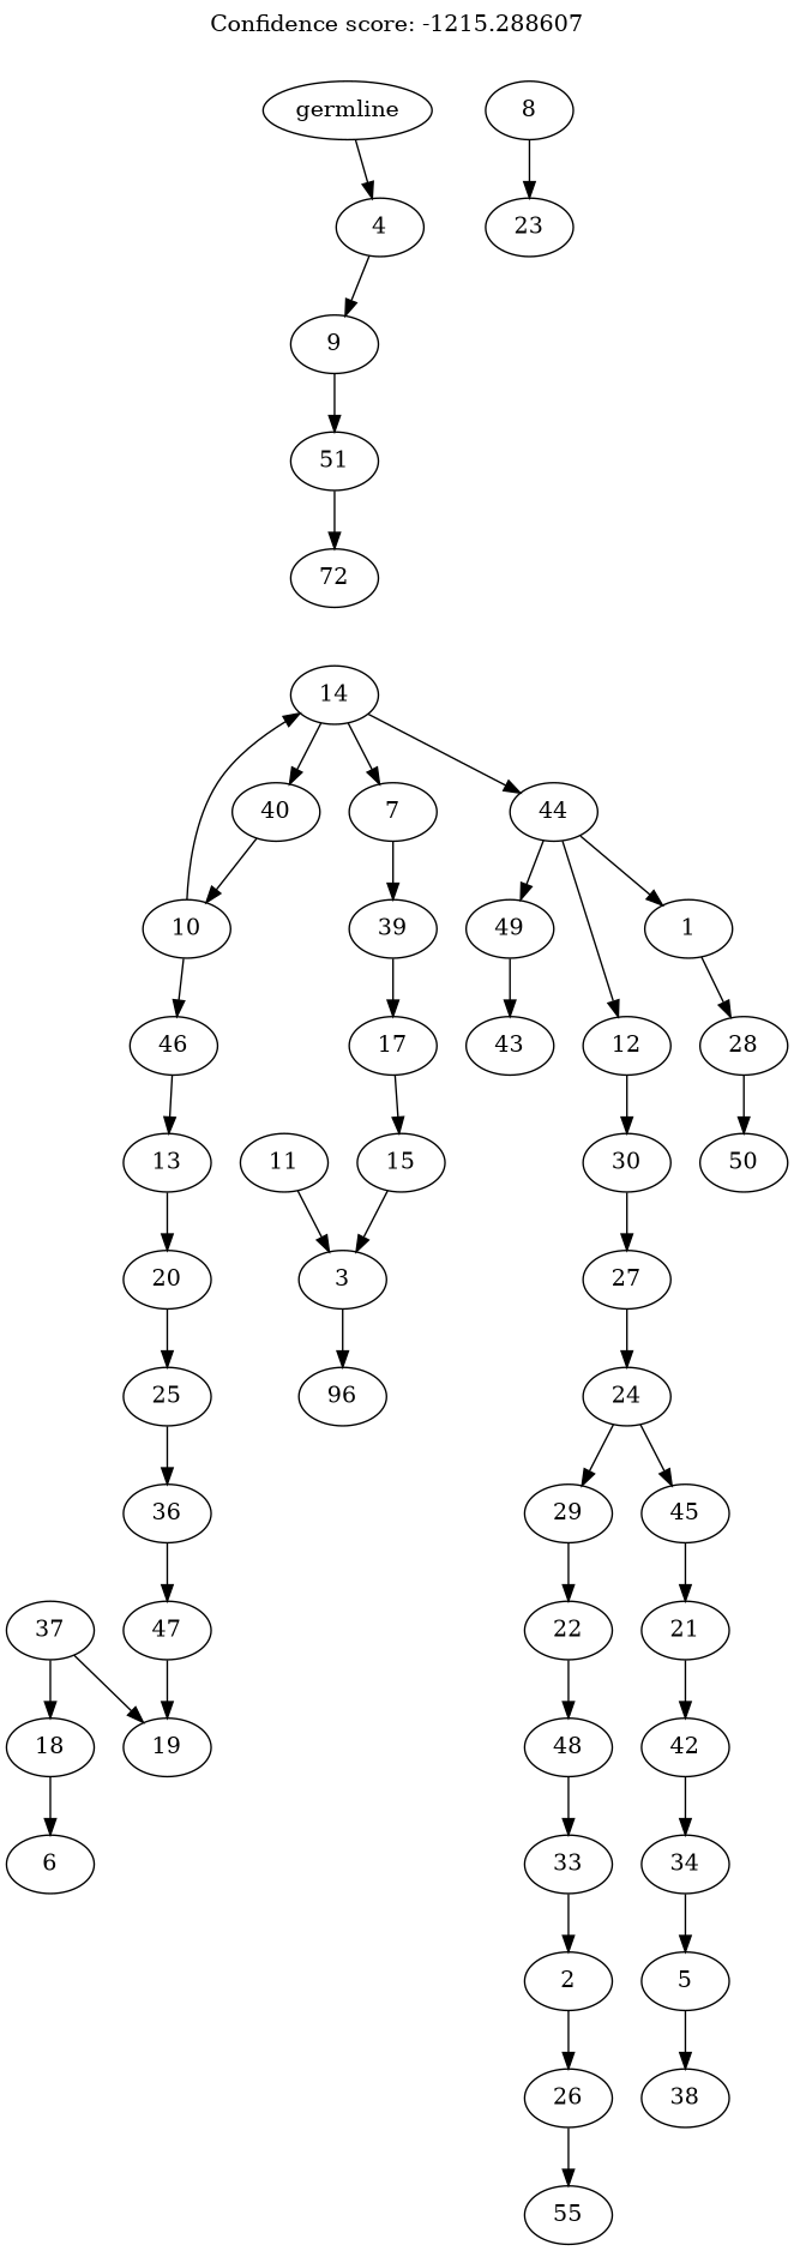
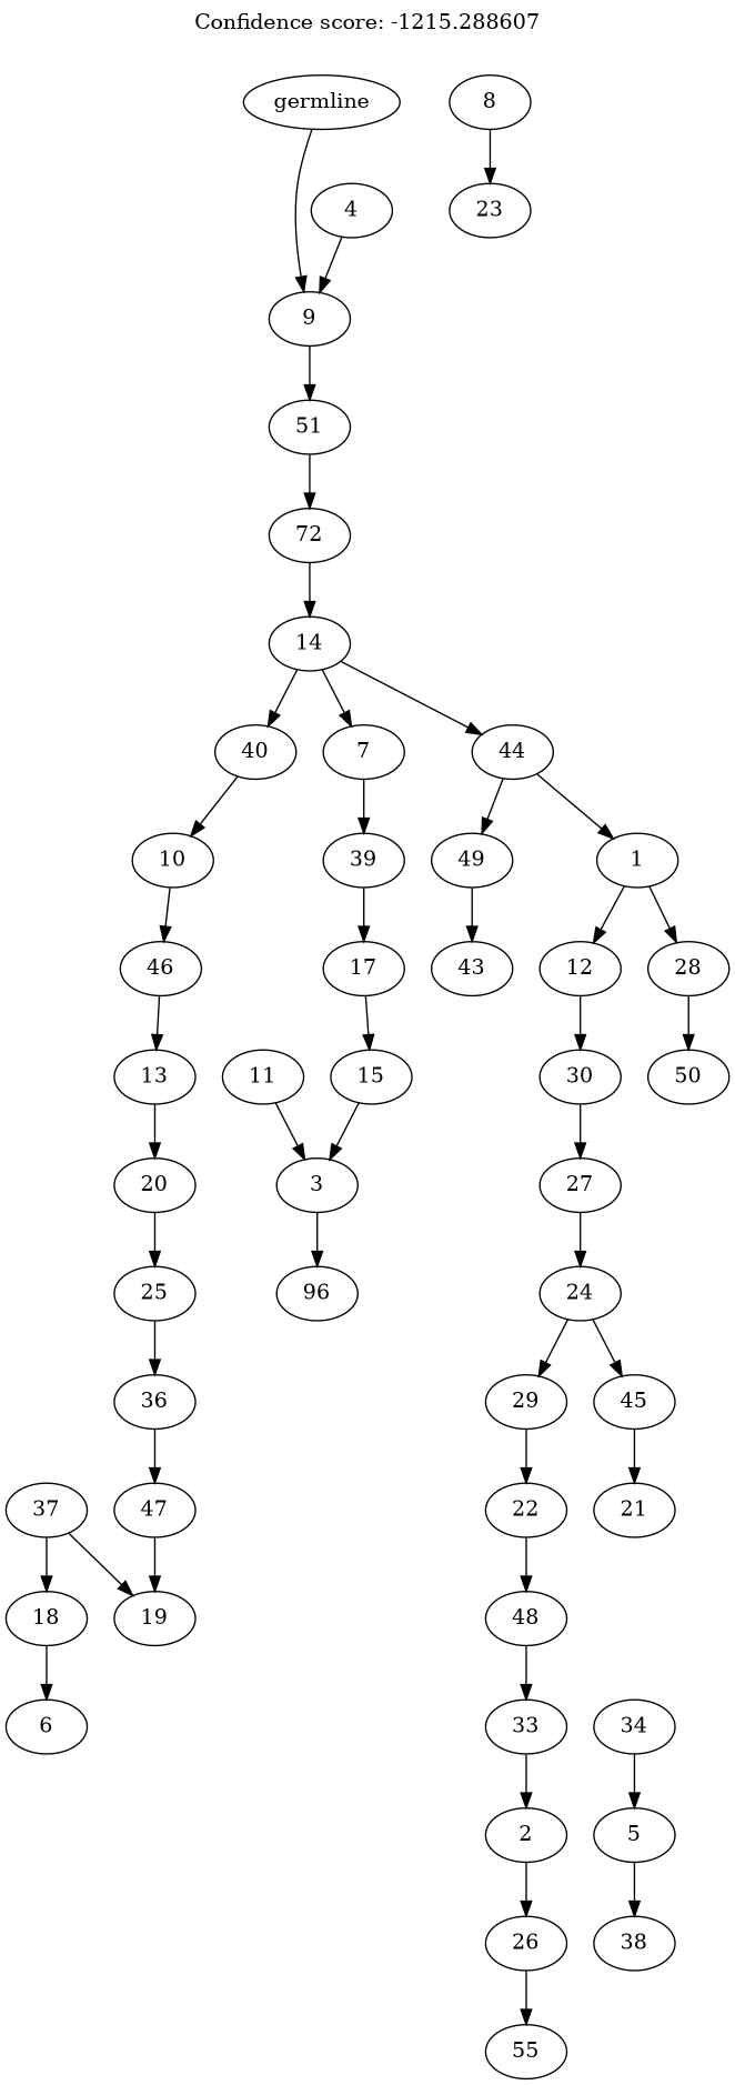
  digraph {
    label="Confidence score: -1215.288607"
    labelloc=t
    n1 [label=3]
    n2 [label=96]
    n3 [label=11]
    n4 [label=15]
    n5 [label=17]
    n6 [label=39]
    n7 [label=7]
    n8 [label=18]
    n9 [label=6]
    n10 [label=37]
    n11 [label=19]
    n12 [label=47]
    n13 [label=36]
    n14 [label=25]
    n15 [label=20]
    n16 [label=13]
    n17 [label=46]
    n18 [label=10]
    n19 [label=40]
    n20 [label=28]
    n21 [label=50]
    n22 [label=5]
    n23 [label=38]
    n24 [label=34]
-   n25 [label=42]
    n26 [label=21]
    n27 [label=45]
    n28 [label=26]
    n29 [label=55]
    n30 [label=2]
    n31 [label=33]
    n32 [label=48]
    n33 [label=22]
    n34 [label=29]
    n35 [label=24]
    n36 [label=27]
    n37 [label=30]
    n38 [label=12]
    n39 [label=1]
    n40 [label=8]
    n41 [label=23]
    n42 [label=43]
    n43 [label=49]
    n44 [label=44]
    n45 [label=14]
    n46 [label=72]
    n47 [label=51]
    n48 [label=9]
    n49 [label=4]
    n50 [label=germline]
    n1 -> n2
    n3 -> n1
    n4 -> n1
    n5 -> n4
    n6 -> n5
    n7 -> n6
    n8 -> n9
    n10 -> n8
    n10 -> n11
    n12 -> n11
    n13 -> n12
    n14 -> n13
    n15 -> n14
    n16 -> n15
    n17 -> n16
    n18 -> n17
    n19 -> n18
    n20 -> n21
    n22 -> n23
    n24 -> n22
-   n25 -> n24
-   n26 -> n25
    n27 -> n26
    n28 -> n29
    n30 -> n28
    n31 -> n30
    n32 -> n31
    n33 -> n32
    n34 -> n33
    n35 -> n27
    n35 -> n34
    n36 -> n35
    n37 -> n36
    n38 -> n37
    n39 -> n20
-   n44 -> n38
+   n39 -> n38
    n40 -> n41
    n43 -> n42
    n44 -> n39
    n44 -> n43
    n45 -> n7
    n45 -> n19
    n45 -> n44
-   n18 -> n45
+   n46 -> n45
    n47 -> n46
    n48 -> n47
    n49 -> n48
-   n50 -> n49
+   n50 -> n48
  }
